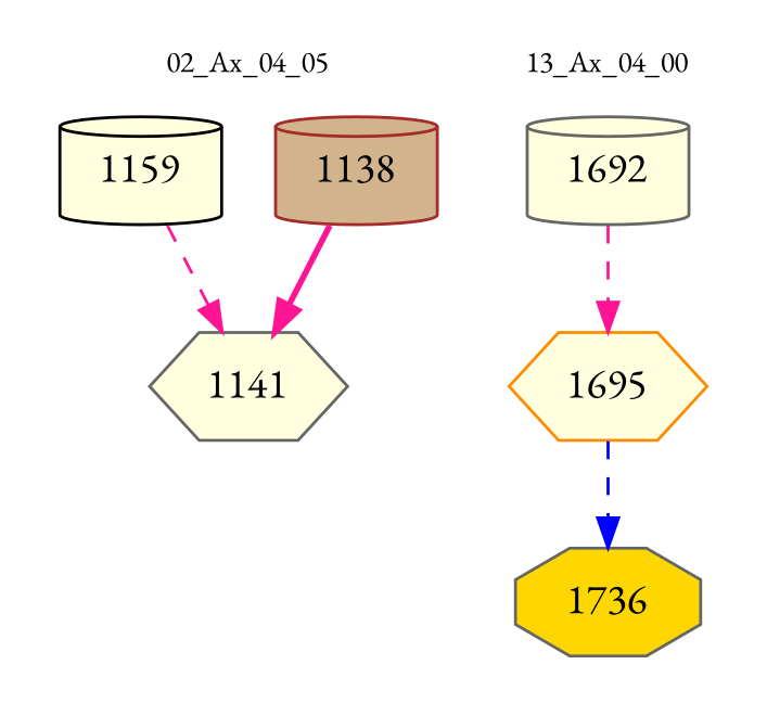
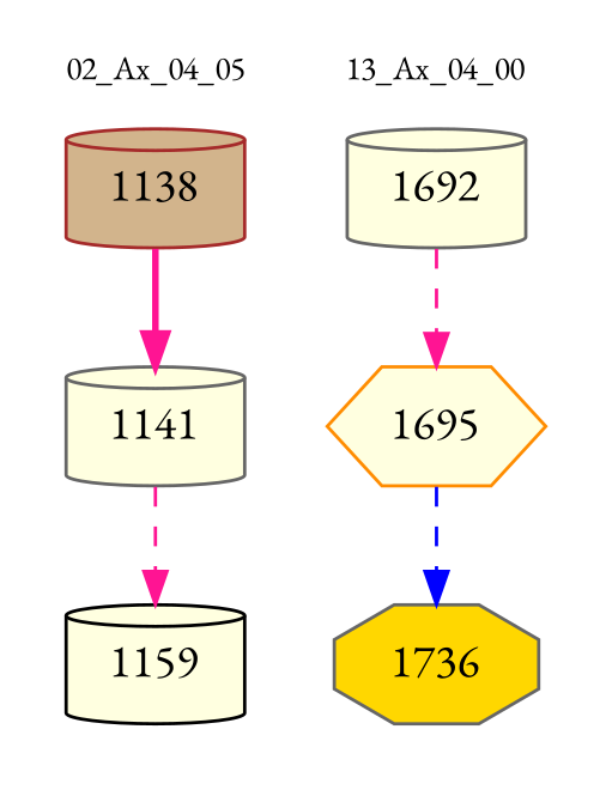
  digraph {
    fontname="EB Garamond"
    node [color=gray40 fillcolor=lightyellow fontname="EB Garamond" shape=cylinder style=filled]
    edge [color=deeppink fontname="EB Garamond" style=dashed]
    n1 [color=brown fillcolor=tan label=1138]
-   n2 [label=1141 shape=hexagon]
+   n2 [label=1141]
    n3 [color=black label=1159]
    n4 [label=1692]
    n5 [color=darkorange label=1695 shape=hexagon]
    n6 [fillcolor=gold label=1736 shape=octagon]
    subgraph cluster_1 {
      color=white
      fontsize=10
      label="02_Ax_04_05"
      n1
      n2
      n3
    }
    subgraph cluster_2 {
      color=white
      fontsize=10
      label="13_Ax_04_00"
      n4
      n5
      n6
    }
    n1 -> n2 [style=bold]
-   n3 -> n2
+   n2 -> n3
    n4 -> n5
    n5 -> n6 [color=blue]
  }
